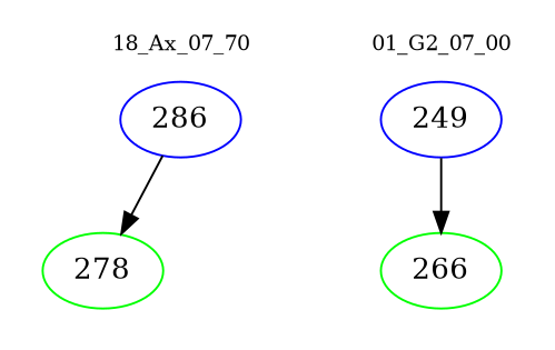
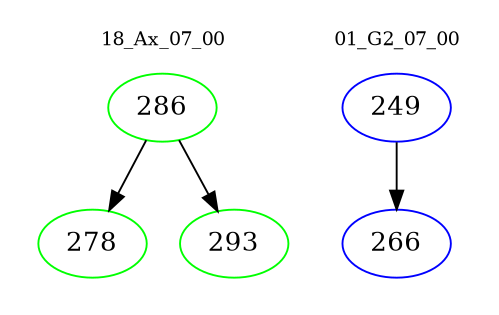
  digraph {
    node [color=blue]
    edge [color=black]
-   n1 [label=286]
+   n1 [color=green label=286]
    n2 [color=green label=278]
+   n3 [color=green label=293]
    n4 [label=249]
-   n5 [color=green label=266]
+   n5 [label=266]
    subgraph cluster_1 {
      color=white
      fontsize=10
-     label="18_Ax_07_70"
+     label="18_Ax_07_00"
      n1
      n2
+     n3
    }
    subgraph cluster_2 {
      color=white
      fontsize=10
      label="01_G2_07_00"
      n4
      n5
    }
    n1 -> n2
+   n1 -> n3
    n4 -> n5
  }
